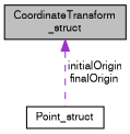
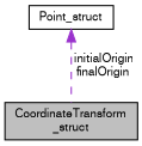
  digraph {
    node [color=black fontname=FreeSans fontsize=10 shape=record]
    n1 [fillcolor=grey75 fontcolor=black height=0.2 label="CoordinateTransform\l_struct" style=filled width=0.4]
    n2 [height=0.2 label=Point_struct width=0.4]
-   n1 -> n2 [color=darkorchid3 dir=back fontname=FreeSans fontsize=10 label=" initialOrigin\nfinalOrigin" labelfontname=FreeSans labelfontsize=10 style=dashed]
+   n2 -> n1 [color=darkorchid3 dir=back fontname=FreeSans fontsize=10 label=" initialOrigin\nfinalOrigin" labelfontname=FreeSans labelfontsize=10 style=dashed]
  }
